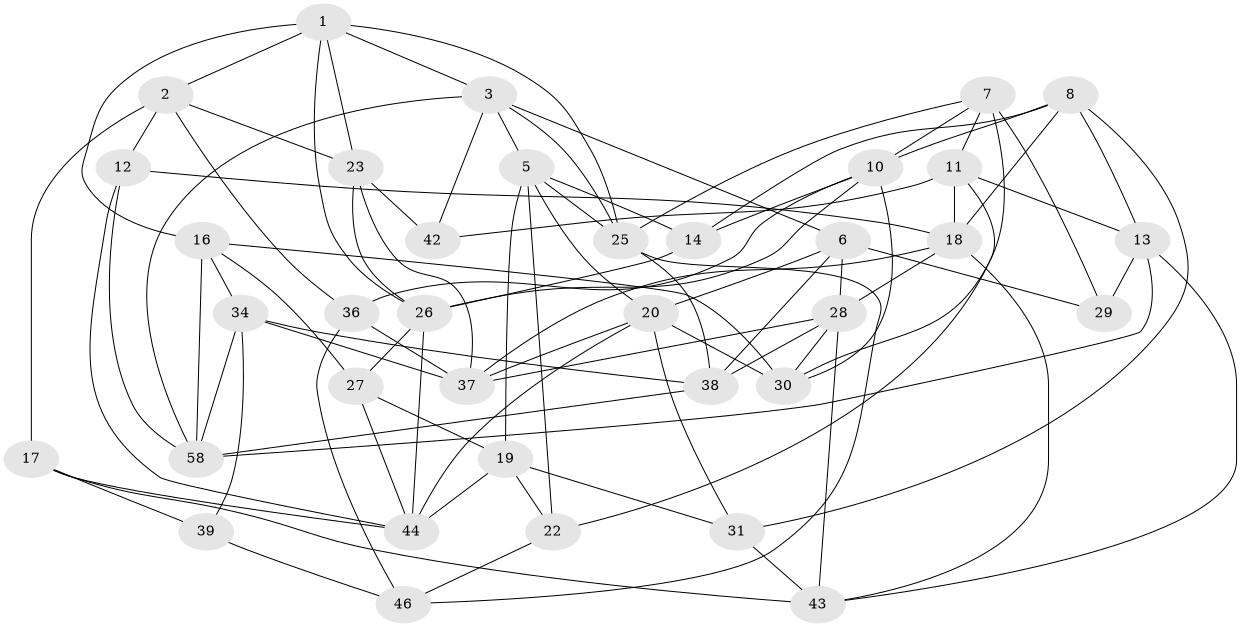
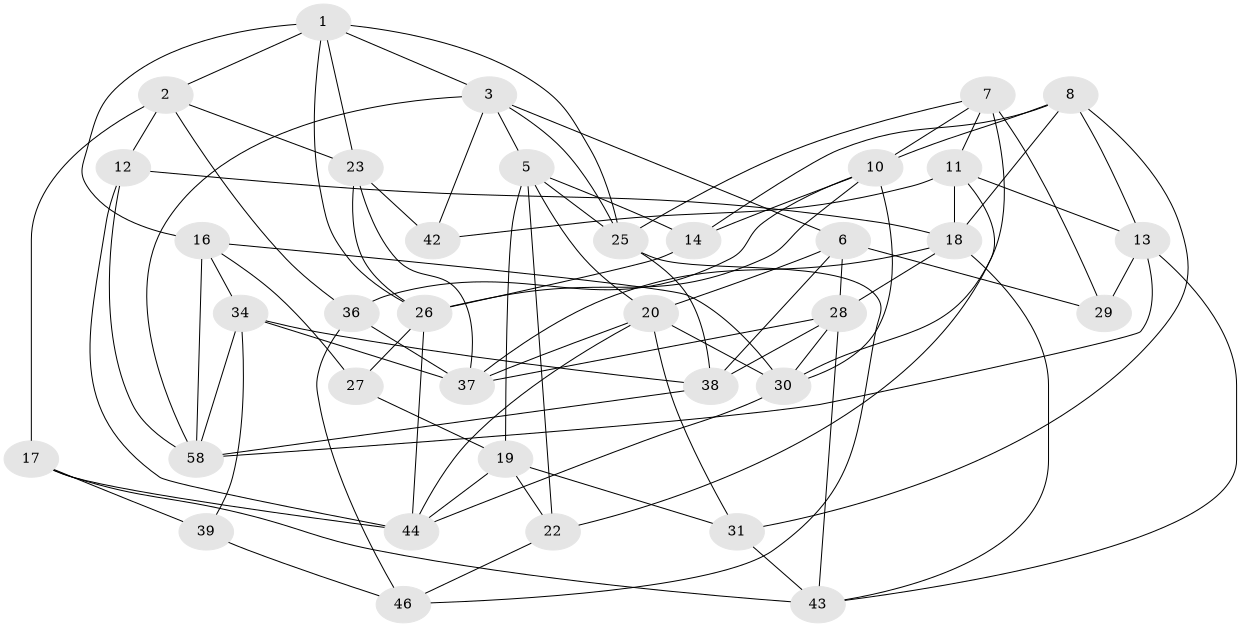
  graph {
    node [color=gray90 style=filled]
    1 [super="+4"]
    2 [super="+21"]
    3 [super="+51"]
    16 [super="+24"]
    23 [super="+47"]
    25 [super="+41"]
    26 [super="+40"]
    12
    17 [super="+35"]
    36
    5 [super="+59"]
    6 [super="+49"]
    42
    58 [super="+61"]
    30 [super="+45"]
    27
    34 [super="+48"]
    37 [super="+53"]
    38 [super="+52"]
    46
    44 [super="+54"]
    18 [super="+32"]
    43 [super="+60"]
    39
    14
    19
    20 [super="+57"]
    22
    28 [super="+33"]
    29
    31
    7 [super="+56"]
    10 [super="+50"]
    11 [super="+15"]
    13 [super="+55"]
    8 [super="+9"]
    1 -- 2
    1 -- 3
    1 -- 16
    1 -- 23
    1 -- 25
    1 -- 26
    2 -- 23
    2 -- 12
    2 -- 17 [weight=2]
    2 -- 36
    3 -- 25
    3 -- 5
    3 -- 6
    3 -- 42
    3 -- 58
    16 -- 58
    16 -- 30
    16 -- 27
    16 -- 34 [weight=2]
    23 -- 26
    23 -- 42
    23 -- 37
    25 -- 38
    25 -- 46
    26 -- 27
    26 -- 44
    12 -- 58
    12 -- 44
    12 -- 18
    17 -- 44
    17 -- 43 [weight=2]
    17 -- 39
    36 -- 37
    36 -- 46
    5 -- 25
    5 -- 14
    5 -- 19
    5 -- 20
    5 -- 22
    6 -- 38 [weight=2]
    6 -- 20
    6 -- 28
    6 -- 29
-   27 -- 44
+   30 -- 44
    27 -- 19
    34 -- 58
    34 -- 37
    34 -- 38
    34 -- 39
    38 -- 58
    18 -- 37
    18 -- 43
    18 -- 28
    39 -- 46
    14 -- 26
    19 -- 44
    19 -- 22
    19 -- 31
    20 -- 30
    20 -- 37
    20 -- 44
    20 -- 31
    22 -- 46
    28 -- 30
    28 -- 37
    28 -- 38
    28 -- 43
    31 -- 43
    7 -- 25
    7 -- 30
    7 -- 29 [weight=2]
    7 -- 10
    7 -- 11
    10 -- 26
    10 -- 36
    10 -- 30
    10 -- 14
    11 -- 42 [weight=2]
    11 -- 18
    11 -- 22
    11 -- 13
    13 -- 58
    13 -- 43
    13 -- 29
    8 -- 18
    8 -- 14
    8 -- 31
    8 -- 10
    8 -- 13 [weight=2]
  }
